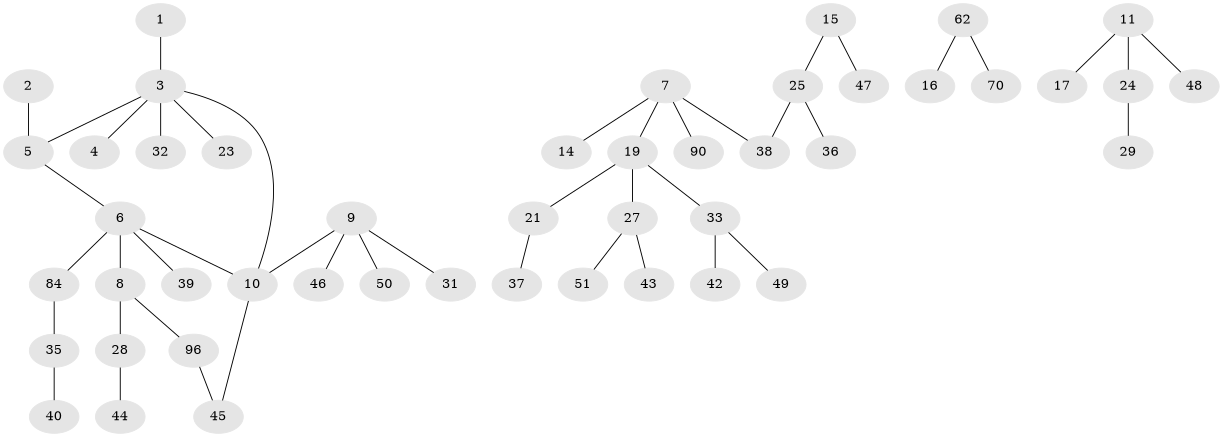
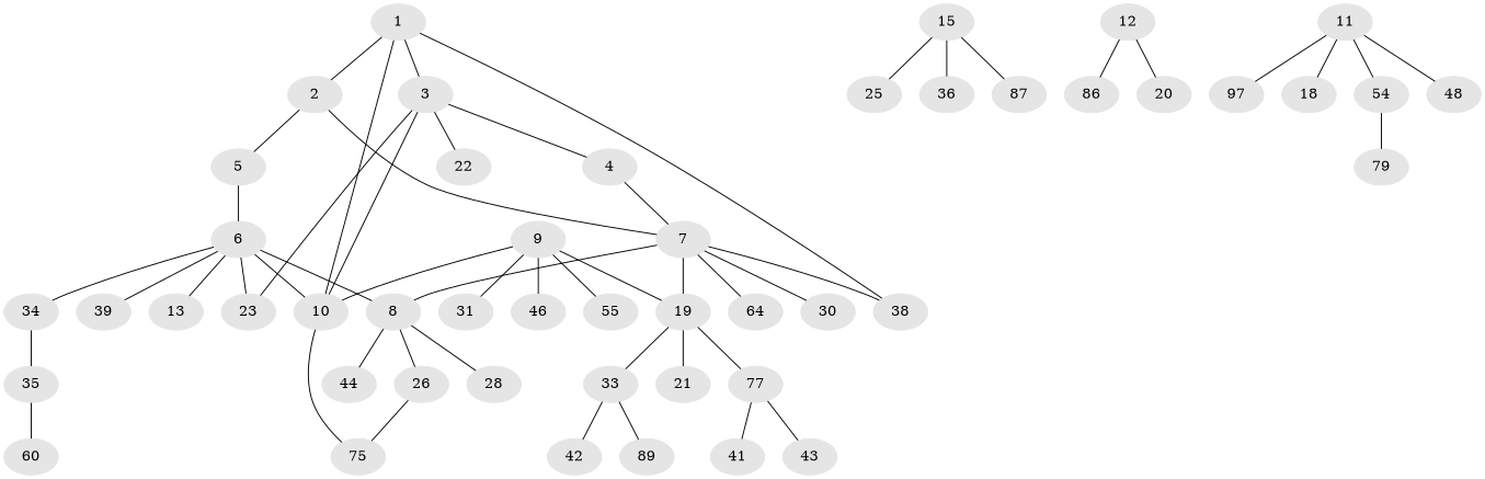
  graph {
    node [color=gray90 style=filled]
    1
    2
    3
    10
    38
    5
    7
    4
-   22 [label=32]
+   22
    23
-   45
+   45 [label=75]
    15
    25
    36
-   47
+   47 [label=87]
    6
    8
-   14
+   14 [label=64]
    19
-   30 [label=90]
-   12 [label=62]
-   16
-   20 [label=70]
+   30
+   12
+   16 [label=86]
+   20
    11
-   17
-   24
+   17 [label=97]
+   18
+   24 [label=54]
    48
-   34 [label=84]
+   13
+   34
    39
-   26 [label=96]
+   26
    28
    44
    35
    21
-   27
+   27 [label=77]
    33
    9
    31
    46
-   50
-   29
-   37
-   41 [label=51]
+   50 [label=55]
+   29 [label=79]
+   41
    43
    42
-   49
-   40
+   49 [label=89]
+   40 [label=60]
+   1 -- 2
    1 -- 3
-   25 -- 38
+   1 -- 10
+   1 -- 38
    2 -- 5
+   2 -- 7
    3 -- 10
-   3 -- 5
    3 -- 4
    3 -- 22
    3 -- 23
    10 -- 45
    5 -- 6
    7 -- 38
+   7 -- 8
    7 -- 14
    7 -- 19
    7 -- 30
+   4 -- 7
    15 -- 25
-   25 -- 36
+   15 -- 36
    15 -- 47
    6 -- 10
+   6 -- 23
    6 -- 8
+   6 -- 13
    6 -- 34
    6 -- 39
    8 -- 26
    8 -- 28
-   28 -- 44
+   8 -- 44
    19 -- 21
    19 -- 27
    19 -- 33
    12 -- 16
    12 -- 20
    11 -- 17
+   11 -- 18
    11 -- 24
    11 -- 48
    24 -- 29
    34 -- 35
    26 -- 45
    35 -- 40
-   21 -- 37
    27 -- 41
    27 -- 43
    33 -- 42
    33 -- 49
    9 -- 10
+   9 -- 19
    9 -- 31
    9 -- 46
    9 -- 50
  }
